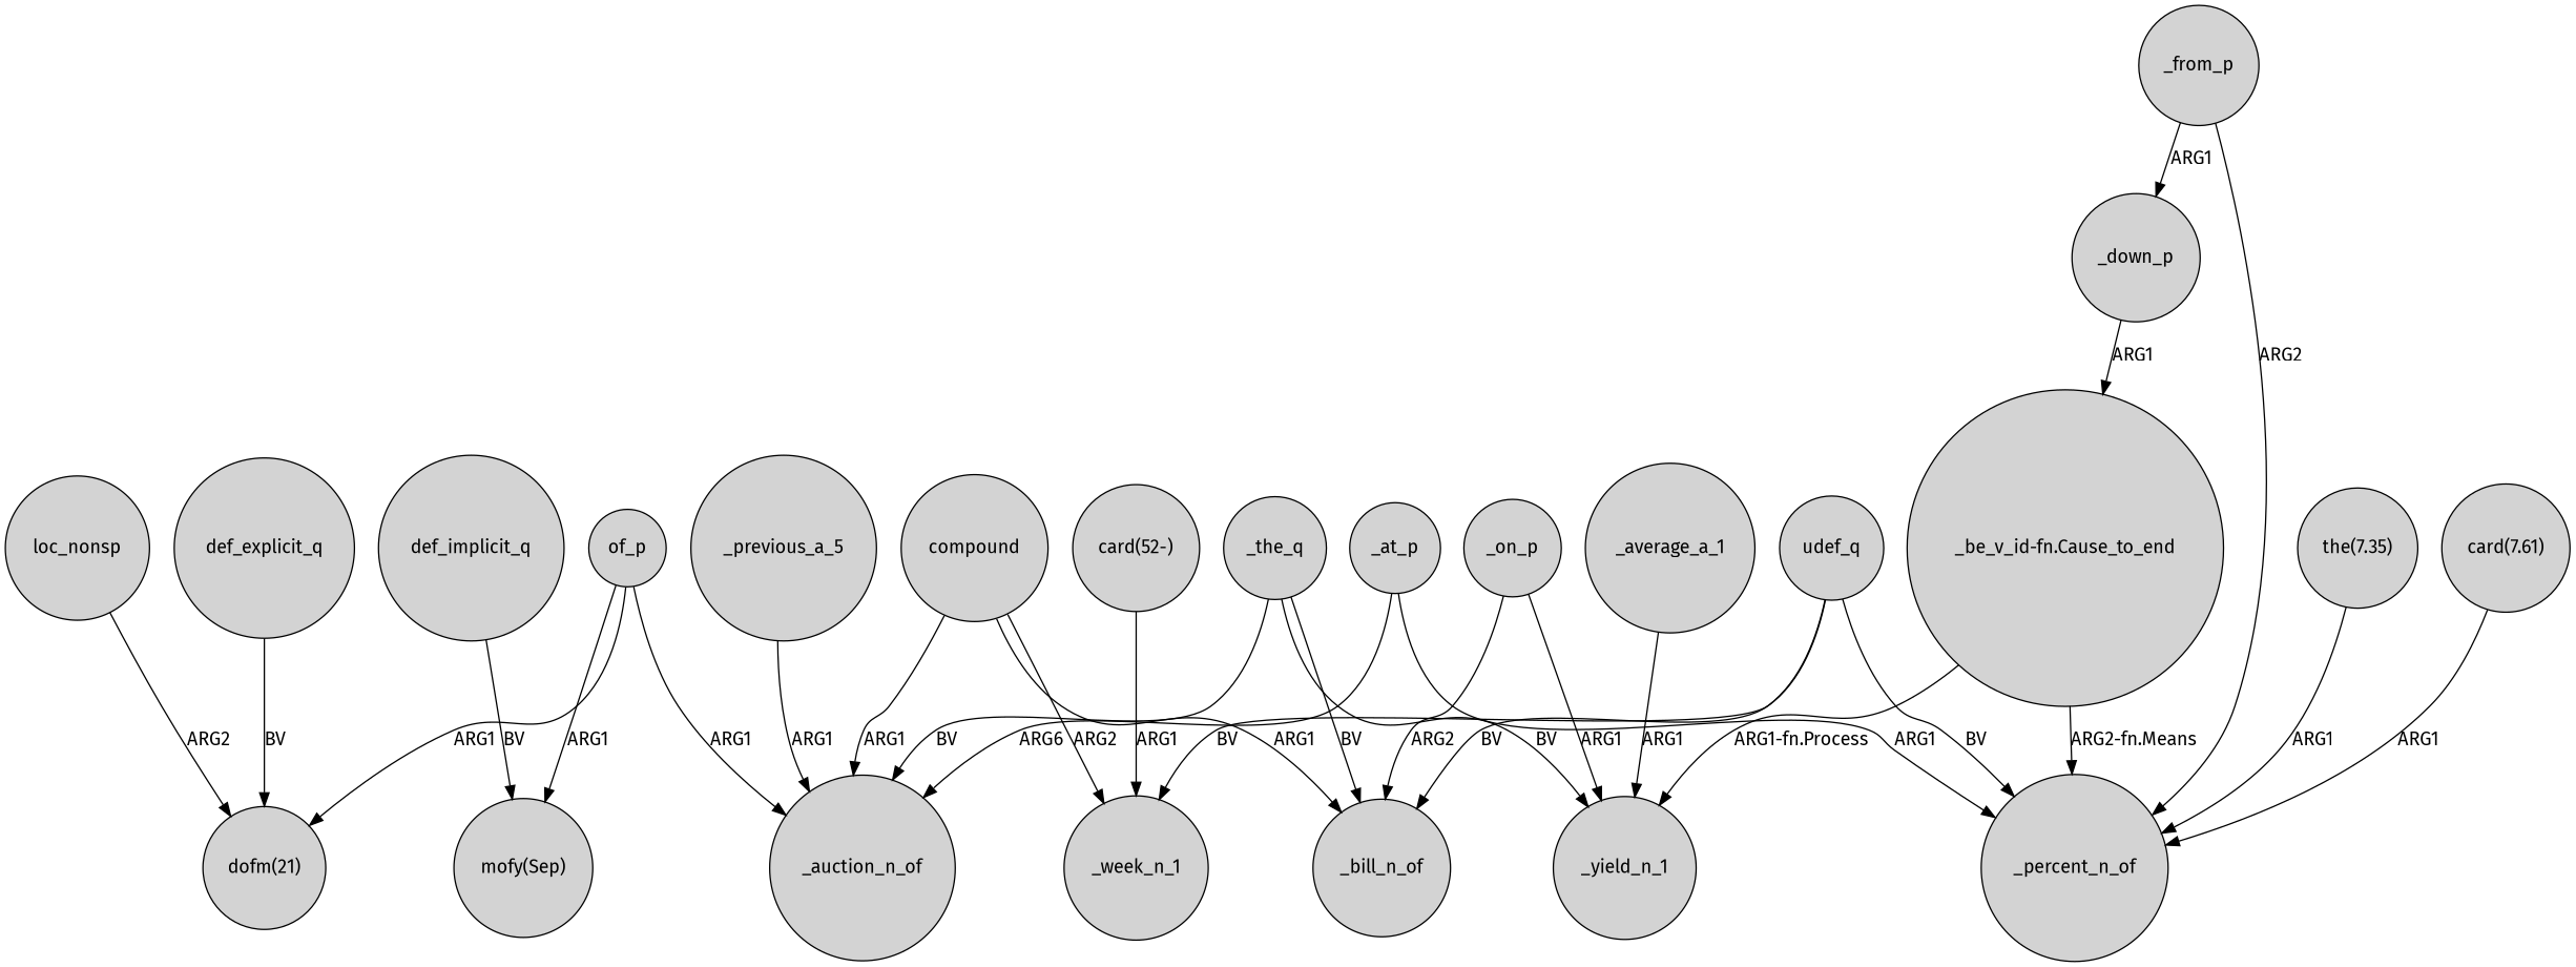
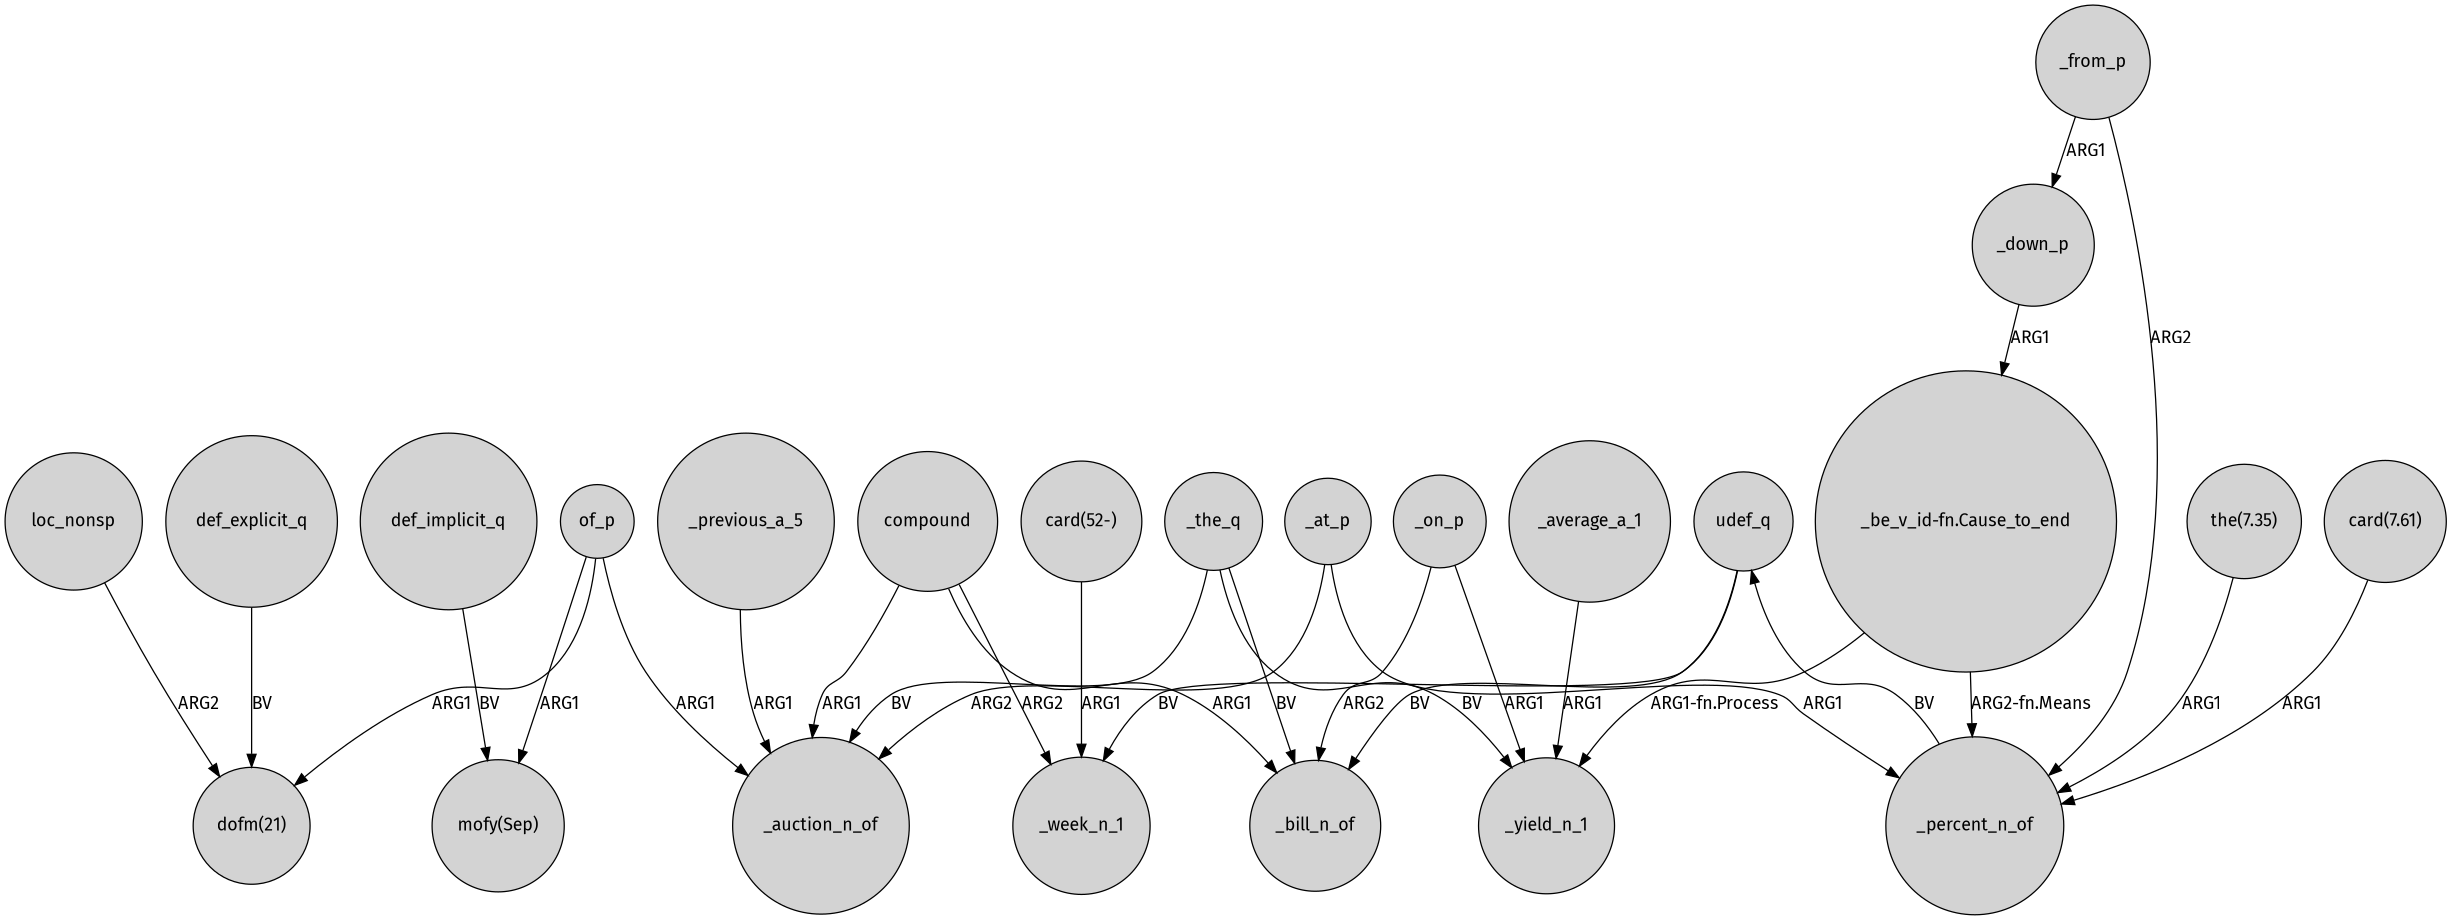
  digraph {
    fontname="Fira Sans"
    node [fontname="Fira Sans" shape=circle style=filled]
    edge [fontname="Fira Sans"]
    loc_nonsp
    "dofm(21)"
    _the_q
    _auction_n_of
    _bill_n_of
    _yield_n_1
    def_explicit_q
    "_be_v_id-fn.Cause_to_end"
    _percent_n_of
    udef_q
    _week_n_1
    def_implicit_q
    "mofy(Sep)"
    of_p
    compound
    n16 [label=_previous_a_5]
    _from_p
    _down_p
    _on_p
    n20 [label="the(7.35)"]
    "card(7.61)"
    "card(52-)"
    _average_a_1
    _at_p
    loc_nonsp -> "dofm(21)" [label=ARG2]
    _the_q -> _auction_n_of [label=BV]
    _the_q -> _bill_n_of [label=BV]
    _the_q -> _yield_n_1 [label=BV]
    def_explicit_q -> "dofm(21)" [label=BV]
    "_be_v_id-fn.Cause_to_end" -> _yield_n_1 [label="ARG1-fn.Process"]
    "_be_v_id-fn.Cause_to_end" -> _percent_n_of [label="ARG2-fn.Means"]
    udef_q -> _bill_n_of [label=BV]
-   udef_q -> _percent_n_of [label=BV]
+   _percent_n_of -> udef_q [label=BV]
    udef_q -> _week_n_1 [label=BV]
    def_implicit_q -> "mofy(Sep)" [label=BV]
    of_p -> "dofm(21)" [label=ARG1]
    of_p -> _auction_n_of [label=ARG1]
    of_p -> "mofy(Sep)" [label=ARG1]
    compound -> _auction_n_of [label=ARG1]
    compound -> _bill_n_of [label=ARG1]
    compound -> _week_n_1 [label=ARG2]
    n16 -> _auction_n_of [label=ARG1]
    _from_p -> _percent_n_of [label=ARG2]
    _from_p -> _down_p [label=ARG1]
    _down_p -> "_be_v_id-fn.Cause_to_end" [label=ARG1]
    _on_p -> _bill_n_of [label=ARG2]
    _on_p -> _yield_n_1 [label=ARG1]
    n20 -> _percent_n_of [label=ARG1]
    "card(7.61)" -> _percent_n_of [label=ARG1]
    "card(52-)" -> _week_n_1 [label=ARG1]
    _average_a_1 -> _yield_n_1 [label=ARG1]
-   _at_p -> _auction_n_of [label=ARG6]
+   _at_p -> _auction_n_of [label=ARG2]
    _at_p -> _percent_n_of [label=ARG1]
  }
